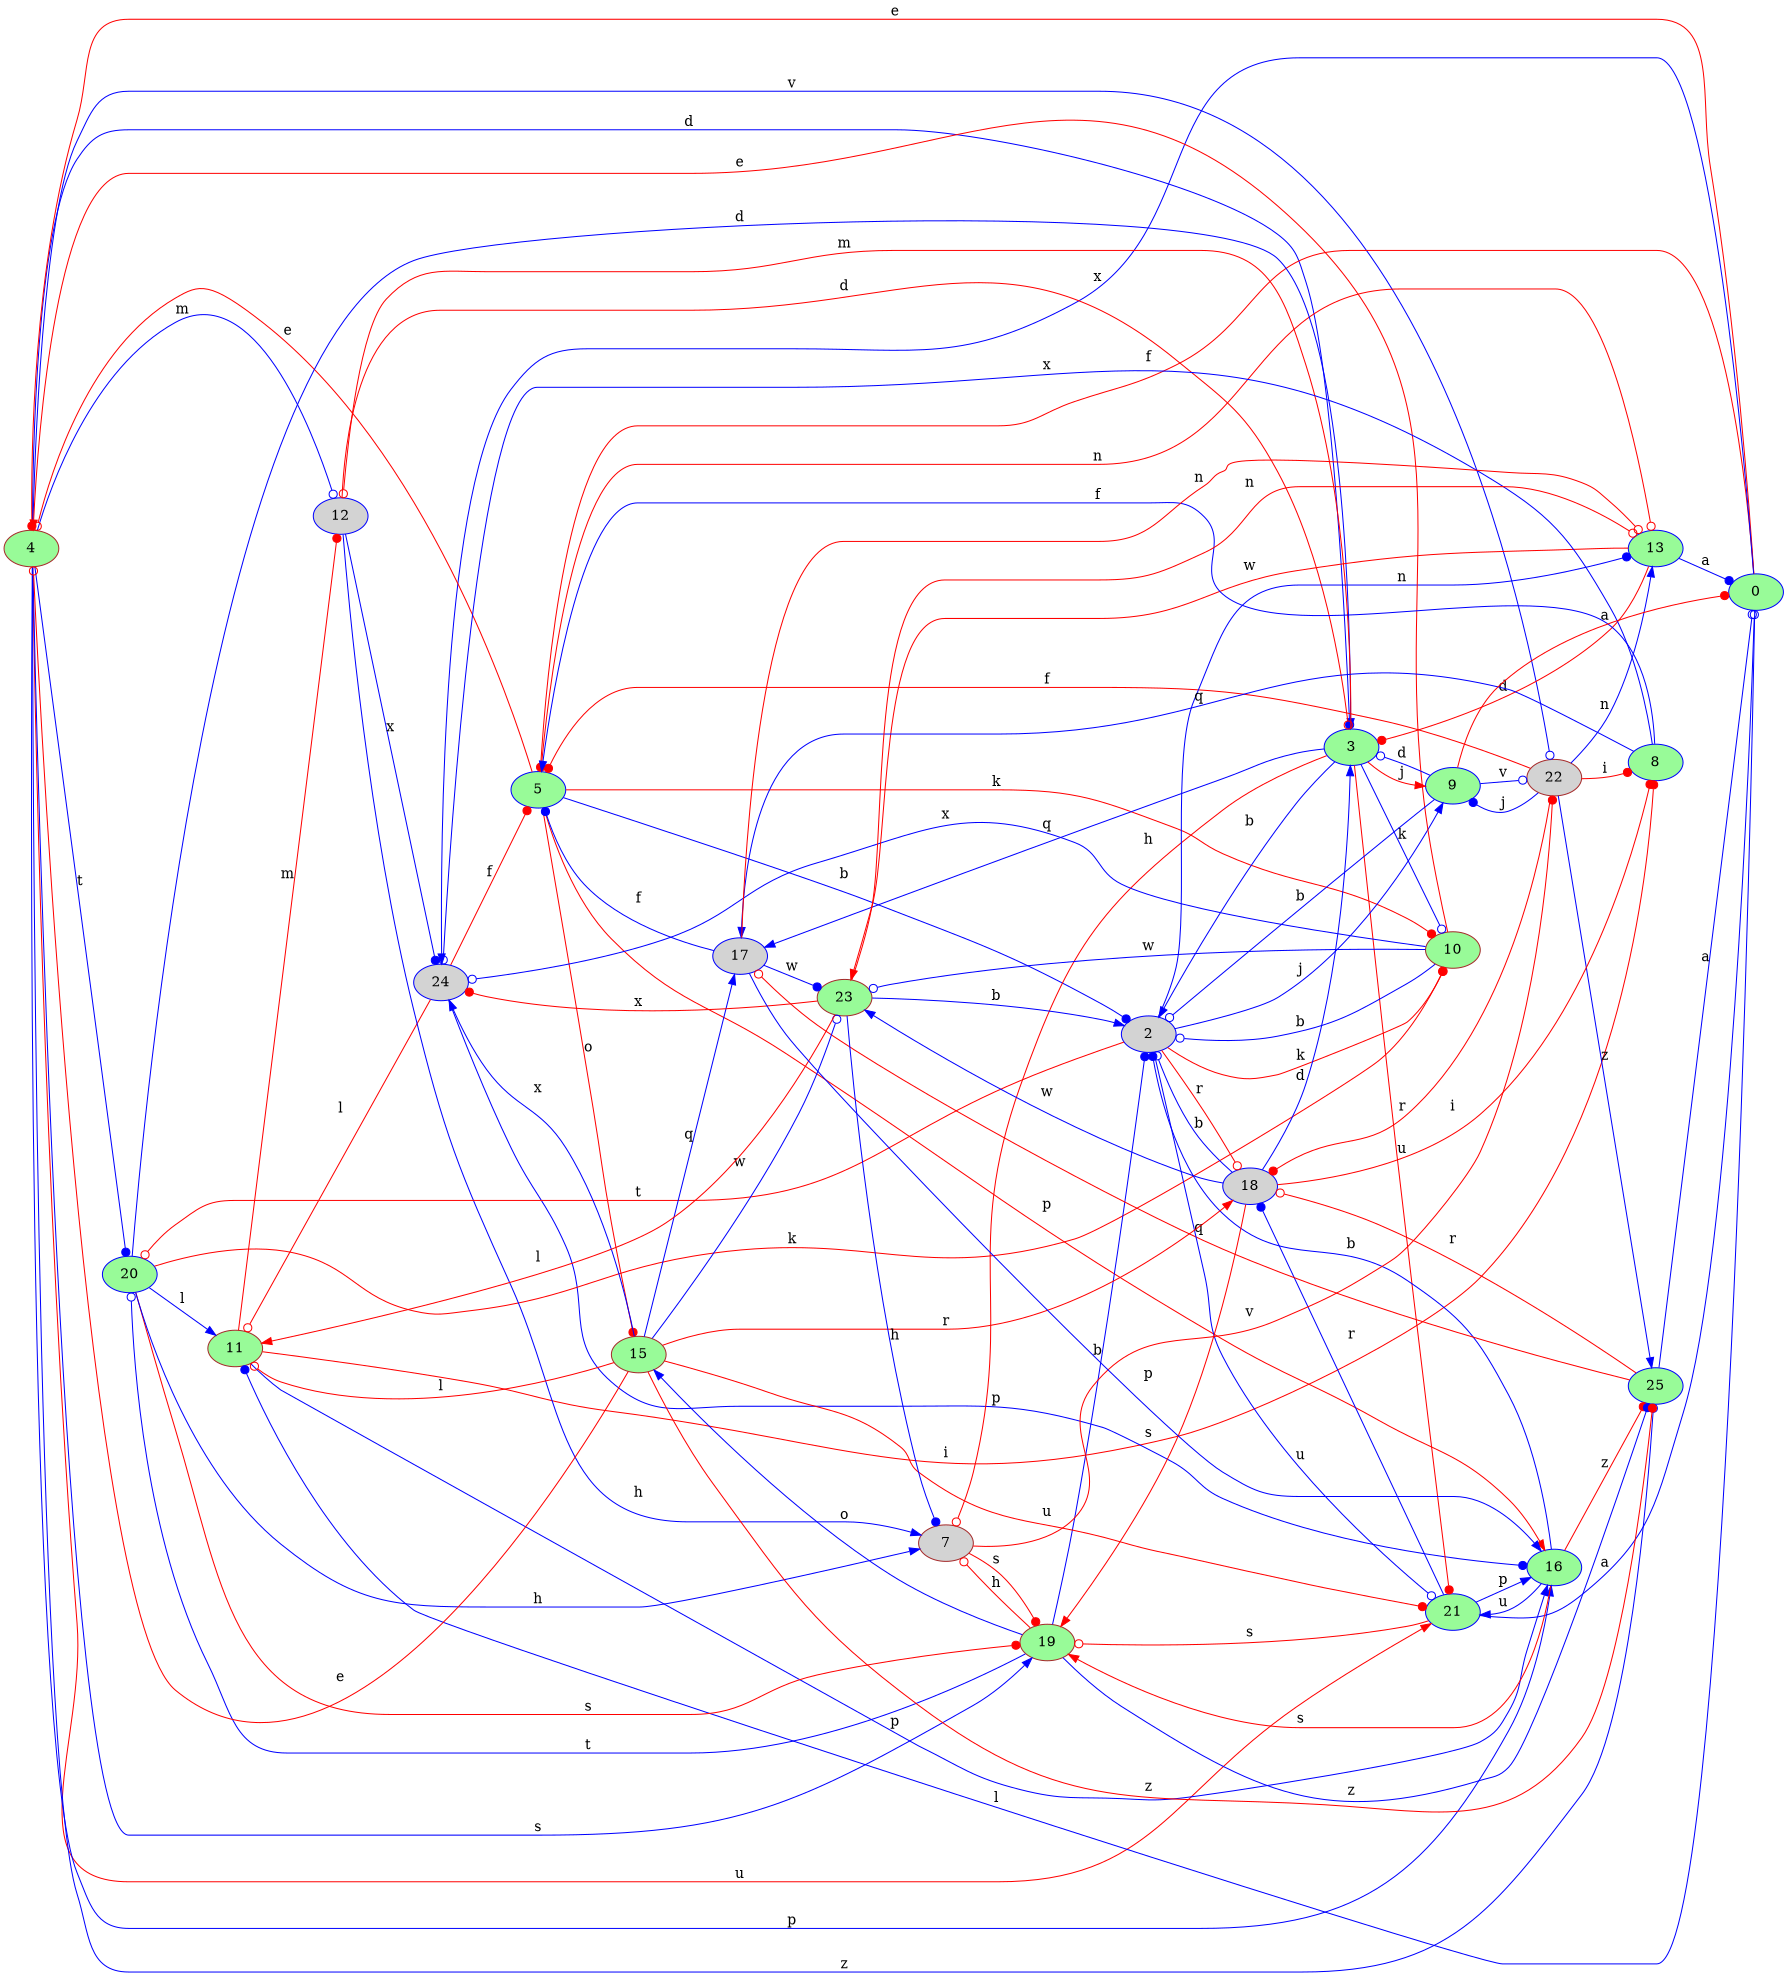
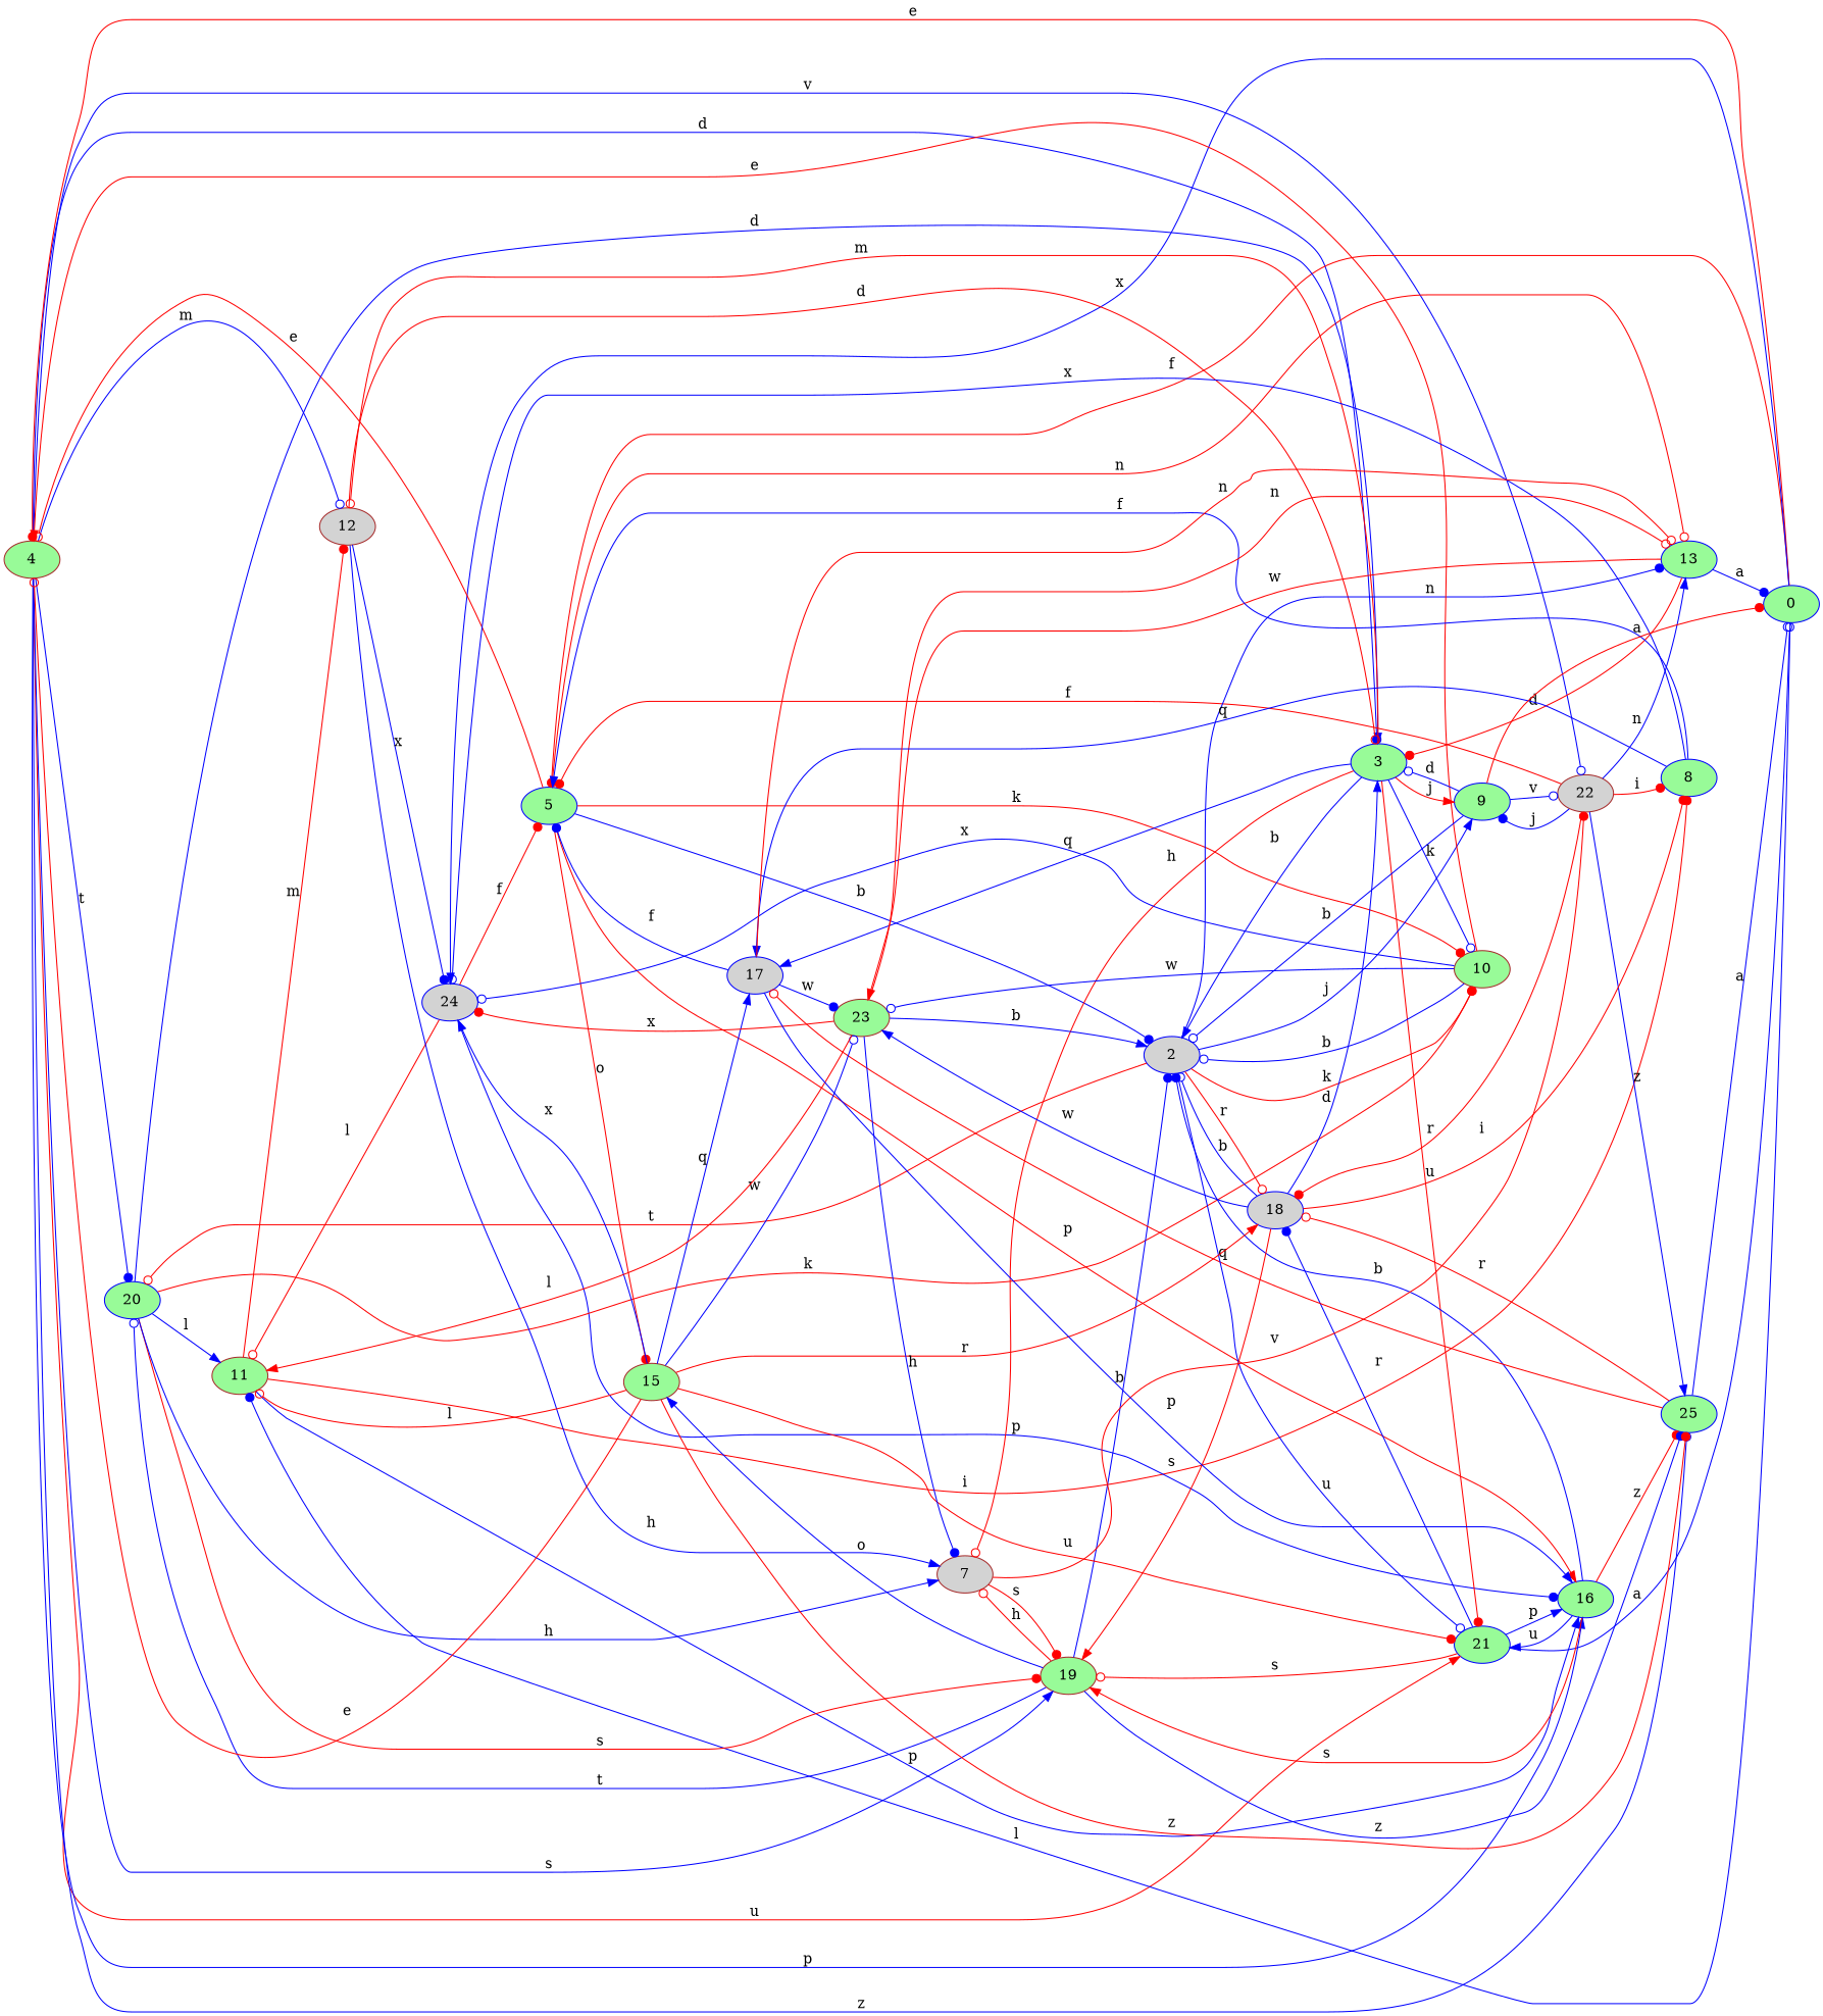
  strict digraph {
    rankdir=LR
    node [color=blue fillcolor=palegreen style=filled]
    edge [arrowhead=dot color=blue]
    4 [color=brown]
    0
    5
    11 [color=brown]
    24 [fillcolor=lightgrey]
    20
    21
    3
-   12 [fillcolor=lightgrey]
+   12 [color=brown fillcolor=lightgrey]
    16
    19 [color=brown]
    22 [color=brown fillcolor=lightgrey]
    25
    2 [fillcolor=lightgrey]
    10 [color=brown]
    13
    15 [color=brown]
    8
    9
    18 [fillcolor=lightgrey]
    23 [color=brown]
    7 [color=brown fillcolor=lightgrey]
    17 [fillcolor=lightgrey]
    4 -> 20 [label=t]
    4 -> 21 [arrowhead=normal color=red label=u]
    4 -> 3 [label=d]
    4 -> 12 [arrowhead=odot label=m]
    4 -> 16 [arrowhead=normal label=p]
    4 -> 19 [arrowhead=normal label=s]
    4 -> 22 [arrowhead=odot label=v]
    4 -> 25 [arrowhead=odot label=z]
    0 -> 4 [color=red label=e]
    0 -> 5 [color=red label=f]
    0 -> 11 [label=l]
    0 -> 24 [arrowhead=normal label=x]
    5 -> 4 [arrowhead=odot color=red label=e]
    5 -> 16 [arrowhead=normal color=red label=p]
    5 -> 2 [label=b]
    5 -> 10 [color=red label=k]
    5 -> 13 [arrowhead=odot color=red label=n]
    5 -> 15 [color=red label=o]
    11 -> 12 [color=red label=m]
    11 -> 16 [arrowhead=normal label=p]
    11 -> 8 [color=red label=i]
    24 -> 5 [color=red label=f]
    24 -> 11 [arrowhead=odot color=red label=l]
    24 -> 16 [label=p]
    20 -> 11 [arrowhead=normal label=l]
    20 -> 3 [arrowhead=normal label=d]
    20 -> 19 [color=red label=s]
    20 -> 10 [color=red label=k]
    20 -> 7 [arrowhead=normal label=h]
    21 -> 0 [arrowhead=odot label=a]
    21 -> 16 [arrowhead=normal label=p]
    21 -> 19 [arrowhead=odot color=red label=s]
    21 -> 18 [label=r]
    3 -> 21 [color=red label=u]
    3 -> 12 [arrowhead=odot color=red label=m]
    3 -> 2 [arrowhead=normal label=b]
    3 -> 10 [arrowhead=odot label=k]
    3 -> 9 [arrowhead=normal color=red label=j]
    3 -> 7 [arrowhead=odot color=red label=h]
    3 -> 17 [arrowhead=normal label=q]
    12 -> 24 [label=x]
    12 -> 3 [arrowhead=odot color=red label=d]
    12 -> 7 [arrowhead=normal label=h]
    16 -> 21 [arrowhead=normal label=u]
    16 -> 19 [arrowhead=normal color=red label=s]
    16 -> 25 [color=red label=z]
    16 -> 2 [label=b]
    19 -> 20 [arrowhead=odot label=t]
    19 -> 25 [label=z]
    19 -> 2 [label=b]
    19 -> 15 [arrowhead=normal label=o]
    19 -> 7 [arrowhead=odot color=red label=h]
    22 -> 5 [color=red label=f]
    22 -> 25 [arrowhead=normal label=z]
    22 -> 13 [arrowhead=normal label=n]
    22 -> 8 [color=red label=i]
    22 -> 9 [label=j]
    22 -> 18 [color=red label=r]
    25 -> 0 [arrowhead=odot label=a]
    25 -> 18 [arrowhead=odot color=red label=r]
    25 -> 17 [arrowhead=odot color=red label=q]
    2 -> 20 [arrowhead=odot color=red label=t]
    2 -> 21 [arrowhead=odot label=u]
    2 -> 10 [arrowhead=odot color=red label=k]
    2 -> 13 [label=n]
    2 -> 9 [arrowhead=normal label=j]
    2 -> 18 [arrowhead=odot color=red label=r]
    10 -> 4 [arrowhead=normal color=red label=e]
    10 -> 24 [arrowhead=odot label=x]
    10 -> 2 [arrowhead=odot label=b]
    10 -> 23 [arrowhead=odot label=w]
    13 -> 0 [label=a]
    13 -> 3 [color=red label=d]
    13 -> 23 [arrowhead=normal color=red label=w]
    15 -> 4 [arrowhead=odot color=red label=e]
    15 -> 11 [arrowhead=odot color=red label=l]
    15 -> 24 [arrowhead=normal label=x]
    15 -> 21 [color=red label=u]
    15 -> 25 [color=red label=z]
    15 -> 18 [arrowhead=normal color=red label=r]
    15 -> 23 [arrowhead=odot label=w]
    15 -> 17 [arrowhead=normal label=q]
    8 -> 5 [arrowhead=normal label=f]
    8 -> 24 [arrowhead=odot label=x]
    8 -> 17 [arrowhead=normal label=q]
    9 -> 0 [color=red label=a]
    9 -> 3 [arrowhead=odot label=d]
    9 -> 22 [arrowhead=odot label=v]
    9 -> 2 [arrowhead=odot label=b]
    18 -> 3 [arrowhead=normal label=d]
    18 -> 19 [arrowhead=normal color=red label=s]
    18 -> 2 [arrowhead=odot label=b]
    18 -> 8 [color=red label=i]
    18 -> 23 [arrowhead=normal label=w]
    23 -> 11 [arrowhead=normal color=red label=l]
    23 -> 24 [color=red label=x]
    23 -> 2 [arrowhead=normal label=b]
    23 -> 13 [arrowhead=odot color=red label=n]
    23 -> 7 [label=h]
    7 -> 19 [color=red label=s]
    7 -> 22 [color=red label=v]
    17 -> 5 [label=f]
    17 -> 16 [arrowhead=normal label=p]
    17 -> 13 [arrowhead=odot color=red label=n]
    17 -> 23 [label=w]
  }
